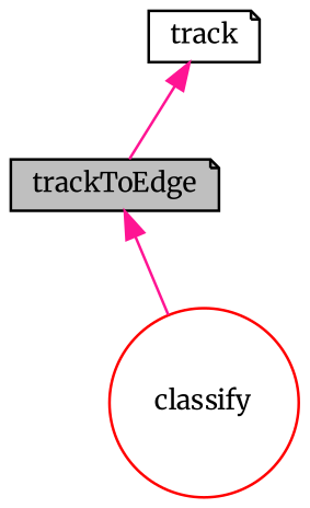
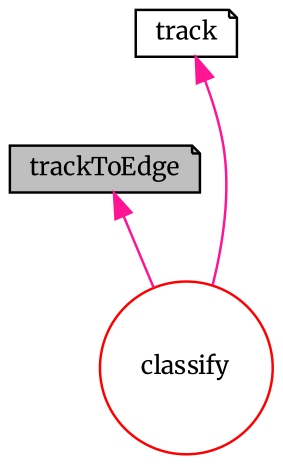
  digraph {
    fontname=Merriweather
    rankdir=TB
    node [color=black fontname=Merriweather fontsize=10 shape=note]
    edge [color=deeppink dir=back fontname=Merriweather fontsize=10 labelfontname=Helvetica labelfontsize=10 style=solid]
    n1 [fillcolor=grey75 fontcolor=black height=0.2 label=trackToEdge style=filled width=0.4]
    n2 [color=red height=0.2 label=classify shape=circle width=0.4]
    n3 [height=0.2 label=track width=0.4]
    n1 -> n2
-   n3 -> n1
+   n3 -> n2
  }
